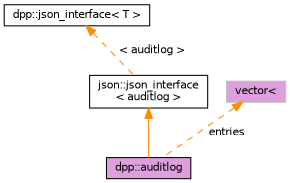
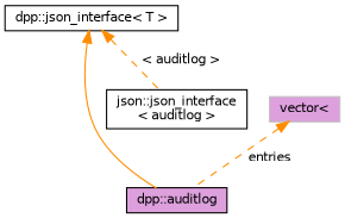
  digraph {
    node [color=black fillcolor=plum fontname=Helvetica fontsize=10 shape=record style=filled]
    edge [color=darkorange dir=back fontname=Helvetica fontsize=10 labelfontname=Helvetica labelfontsize=10 style=dashed]
    n1 [fontcolor=black height=0.2 label="dpp::auditlog" width=0.4]
    n2 [fillcolor=white height=0.2 label="json::json_interface\l\< auditlog \>" width=0.4]
    n3 [fillcolor=white height=0.2 label="dpp::json_interface\< T \>" width=0.4]
    n4 [color=grey75 height=0.2 label="vector\<" width=0.4]
-   n2 -> n1 [style=solid]
+   n3 -> n1 [style=solid]
    n3 -> n2 [label=" \< auditlog \>"]
    n4 -> n1 [label=" entries"]
  }
